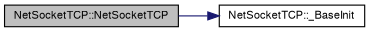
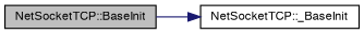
  digraph {
    rankdir=LR
    node [color=black fontname=FreeSans fontsize=10 shape=record style=filled]
-   n1 [fillcolor=grey75 fontcolor=black height=0.2 label="NetSocketTCP::NetSocketTCP" width=0.4]
+   n1 [fillcolor=grey75 fontcolor=black height=0.2 label="NetSocketTCP::BaseInit" width=0.4]
    n2 [fillcolor=white height=0.2 label="NetSocketTCP::_BaseInit" width=0.4]
    n1 -> n2 [color=midnightblue fontname=FreeSans fontsize=10 labelfontname=FreeSans labelfontsize=10 style=solid]
  }
